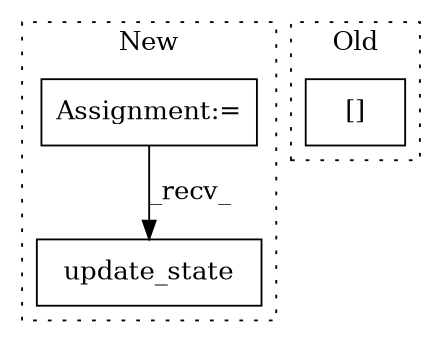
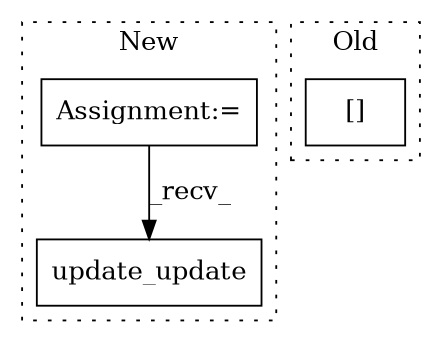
  digraph {
    node [shape=box]
-   n1 [a=32 l="13,1" label=update_state s="3515,3554"]
+   n1 [a=32 l="13,1" label=update_update s="3515,3554"]
    n2 [a=7 l=1 label="Assignment:=" s=3499]
    n3 [a=2 l="14,1" label="[]" s="4918,4933"]
    subgraph cluster_1 {
      label=New
      style=dotted
      n1
      n2
    }
    subgraph cluster_2 {
      label=Old
      style=dotted
      n3
    }
    n2 -> n1 [label=_recv_]
  }
